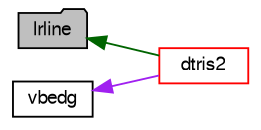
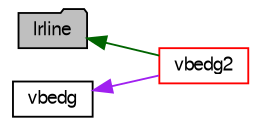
  digraph {
    rankdir=LR
    node [color=black fontname=FreeSans fontsize=10 shape=box]
    edge [dir=back fontname=FreeSans fontsize=10 labelfontname=FreeSans labelfontsize=10 style=solid]
    n1 [fillcolor=grey75 fontcolor=black height=0.2 label=lrline shape=folder style=filled width=0.4]
-   n2 [color=red height=0.2 label=dtris2 width=0.4]
+   n2 [color=red height=0.2 label=vbedg2 width=0.4]
    n3 [height=0.2 label=vbedg width=0.4]
    n1 -> n2 [color=darkgreen]
    n3 -> n2 [color=purple]
  }
